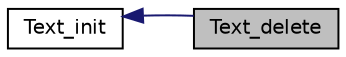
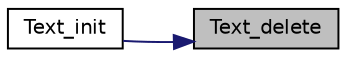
  digraph {
    rankdir=RL
    node [color=black fontname=Helvetica fontsize=10 shape=record style=filled]
    n1 [fillcolor=grey75 fontcolor=black height=0.2 label=Text_delete width=0.4]
    n2 [fillcolor=white height=0.2 label=Text_init width=0.4]
-   n2 -> n1 [color=midnightblue dir=back fontname=Helvetica fontsize=10 labelfontname=Helvetica labelfontsize=10 style=solid]
+   n1 -> n2 [color=midnightblue dir=back fontname=Helvetica fontsize=10 labelfontname=Helvetica labelfontsize=10 style=solid]
  }
